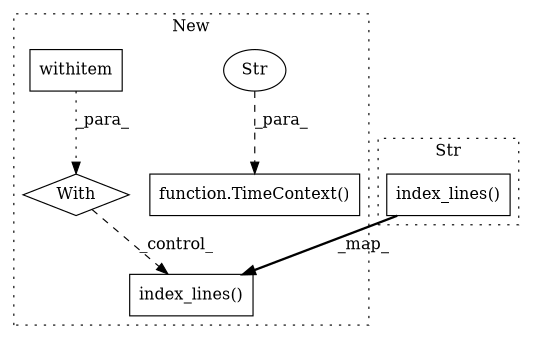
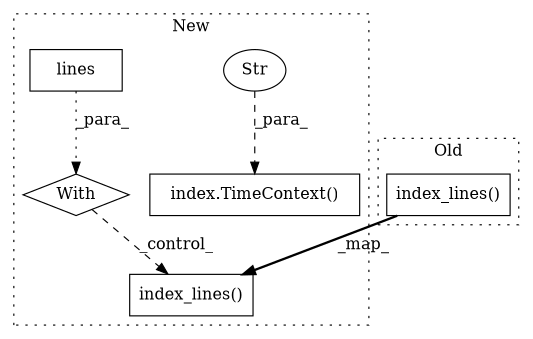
  digraph {
    node [a=75 l=80 shape=box]
    edge [style=dashed]
    n1 [label="index_lines()" s=1507]
-   n2 [l="12,18" label="function.TimeContext()" s="1432,1475"]
+   n2 [l="12,18" label="index.TimeContext()" s="1432,1475"]
    n3 [a=66 l=31 label=Str s=1444 shape=ellipse]
-   n4 [a=49 l=11 label=withitem s=1432]
+   n4 [a=49 l=11 label=lines s=1432]
    n5 [a=39 l="5,64" label=With s="1427,1443" shape=diamond]
    n6 [label="index_lines()" s=1245]
    subgraph cluster_1 {
      label=New
      style=dotted
      n1
      n2
      n3
      n4
      n5
    }
    subgraph cluster_2 {
-     label=Str
+     label=Old
      style=dotted
      n6
    }
    n3 -> n2 [label=_para_]
    n4 -> n5 [label=_para_ style=dotted]
    n5 -> n1 [label=_control_]
    n6 -> n1 [label=_map_ style=bold]
  }
